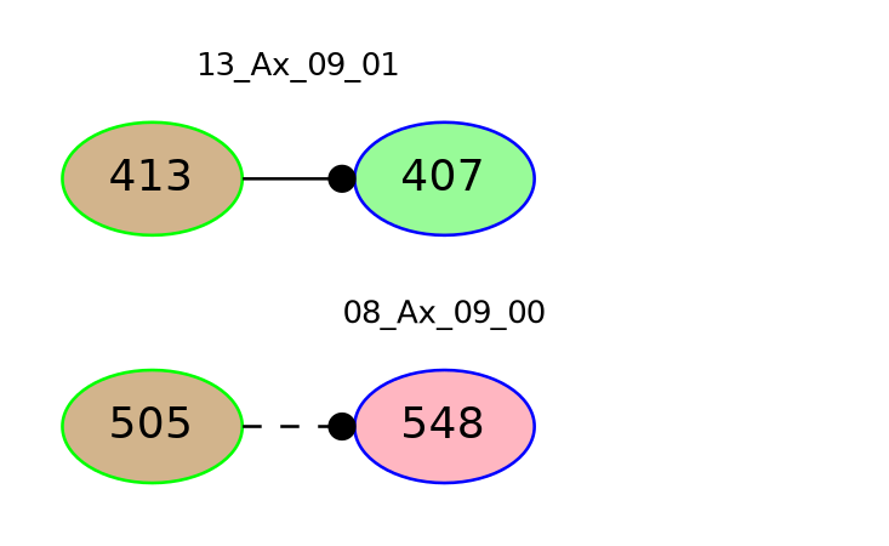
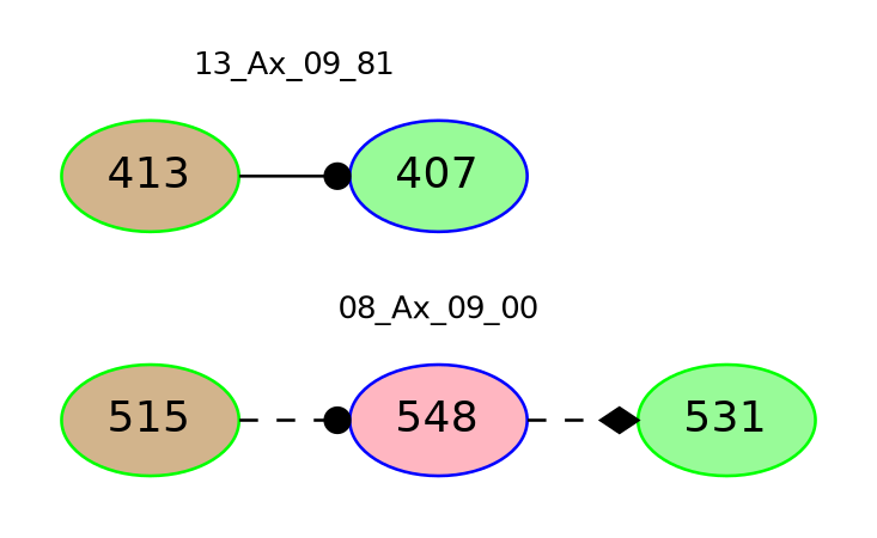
  digraph {
    fontname="DejaVu Sans"
    rankdir=LR
    node [color=green fillcolor=tan fontname="DejaVu Sans" style=filled]
    edge [arrowhead=dot color=black fontname="DejaVu Sans" style=dashed]
-   n1 [label=505]
+   n1 [label=515]
    n2 [color=blue fillcolor=lightpink label=548]
+   n3 [fillcolor=palegreen label=531]
    n4 [label=413]
    n5 [color=blue fillcolor=palegreen label=407]
    subgraph cluster_1 {
      color=white
      fontsize=10
      label="08_Ax_09_00"
      n1
      n2
+     n3
    }
    subgraph cluster_2 {
      color=white
      fontsize=10
-     label="13_Ax_09_01"
+     label="13_Ax_09_81"
      n4
      n5
    }
    n1 -> n2
+   n2 -> n3 [arrowhead=diamond]
    n4 -> n5 [style=solid]
  }
